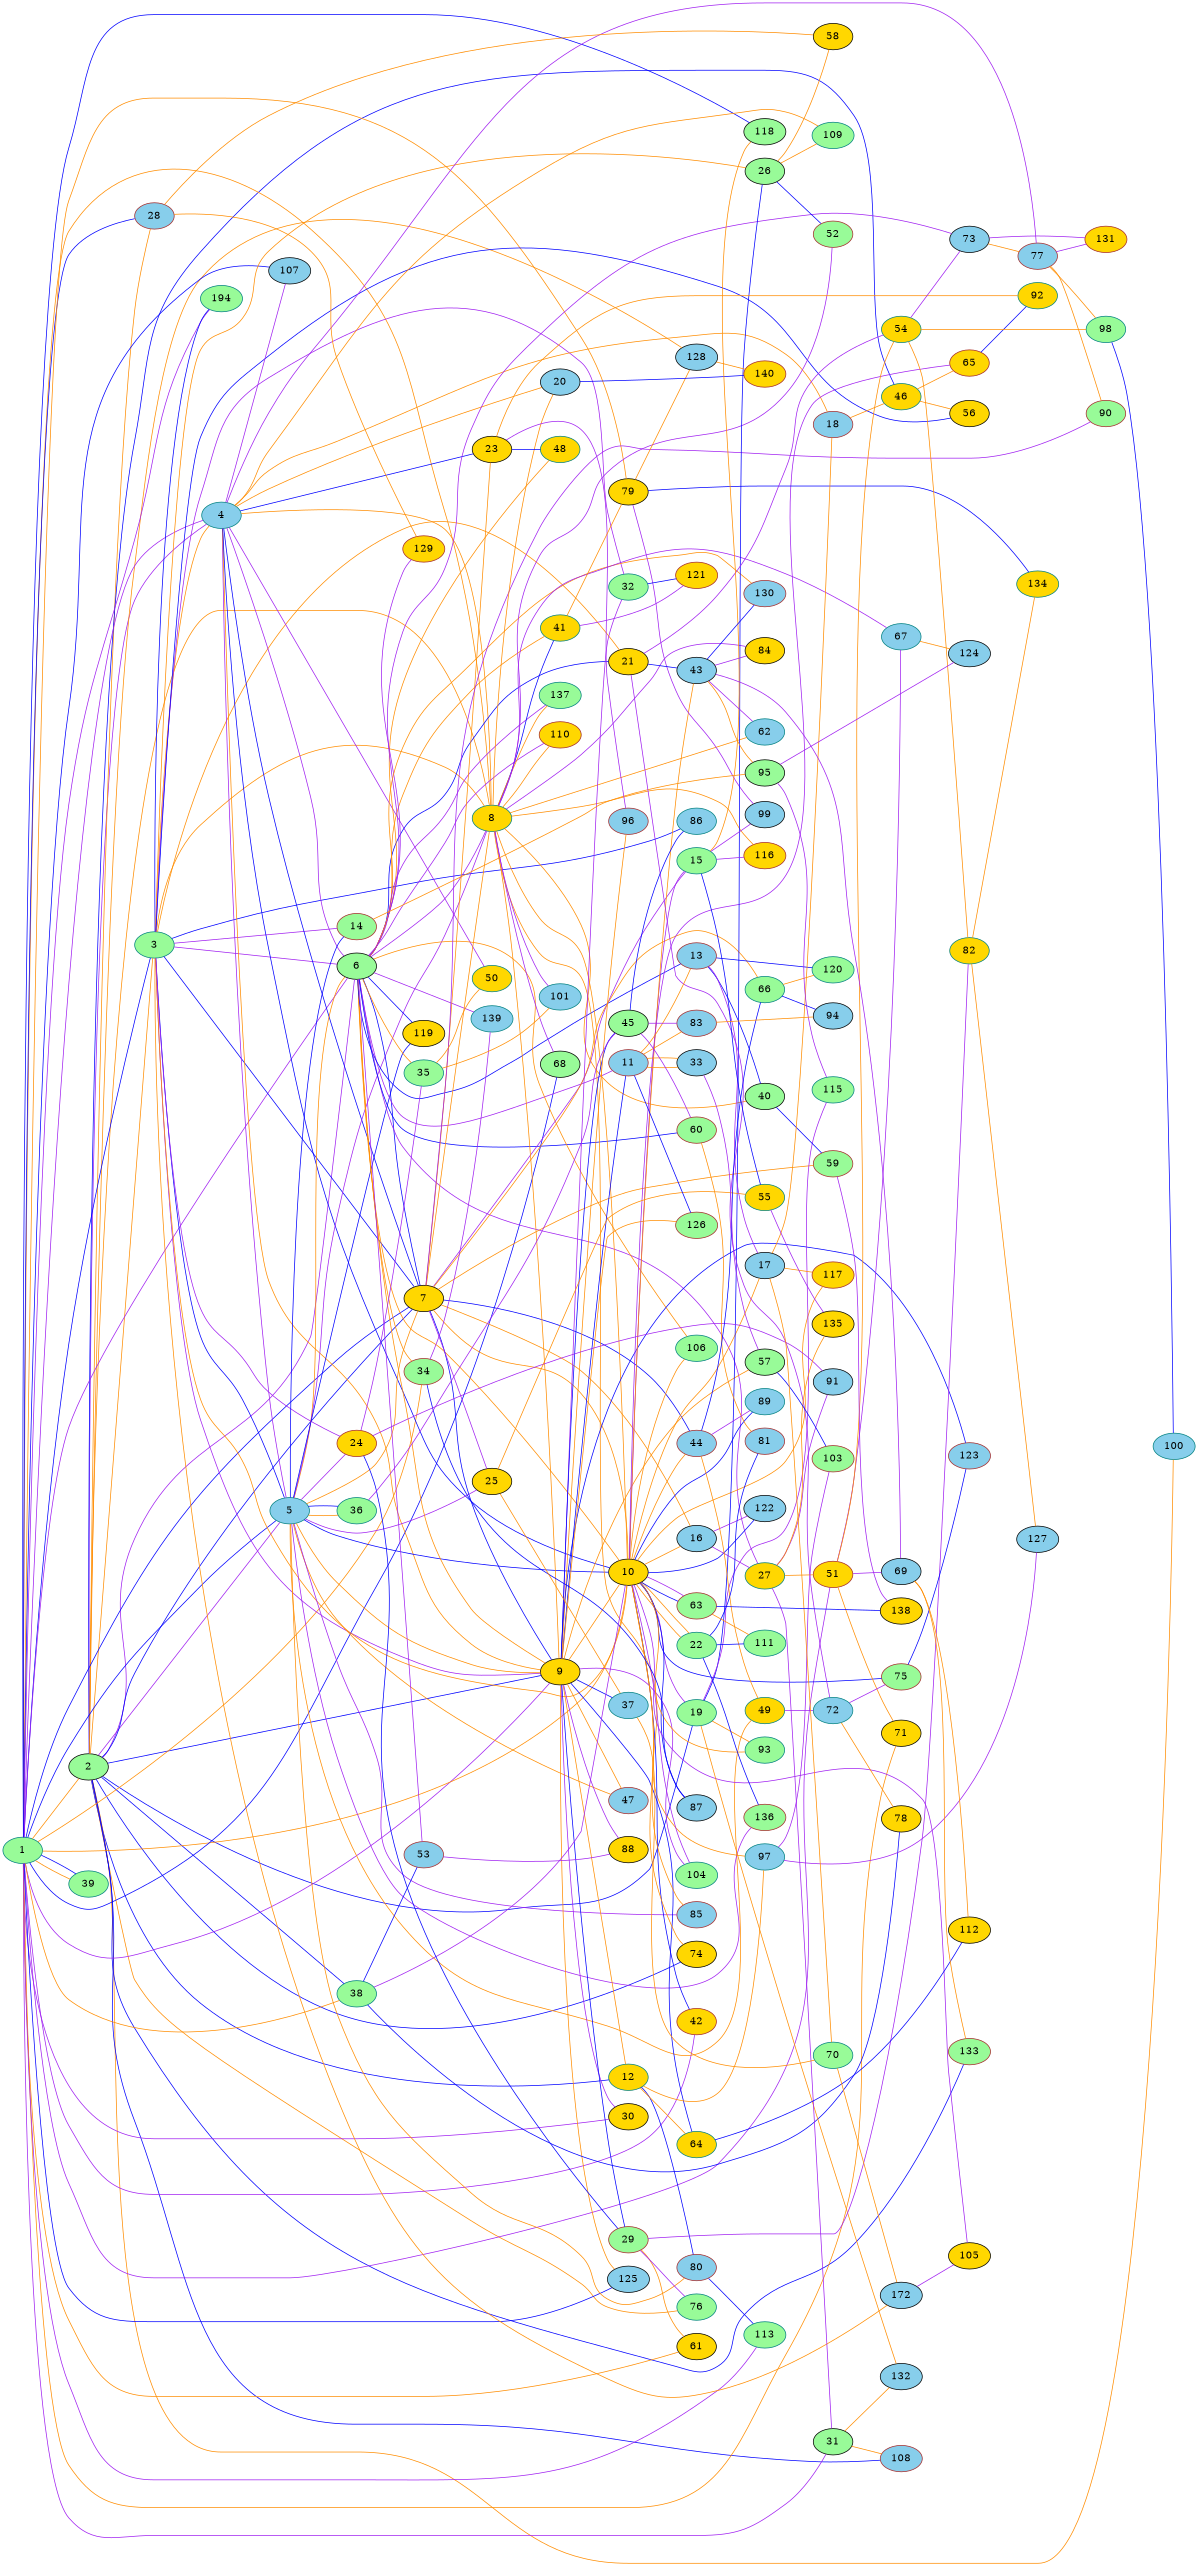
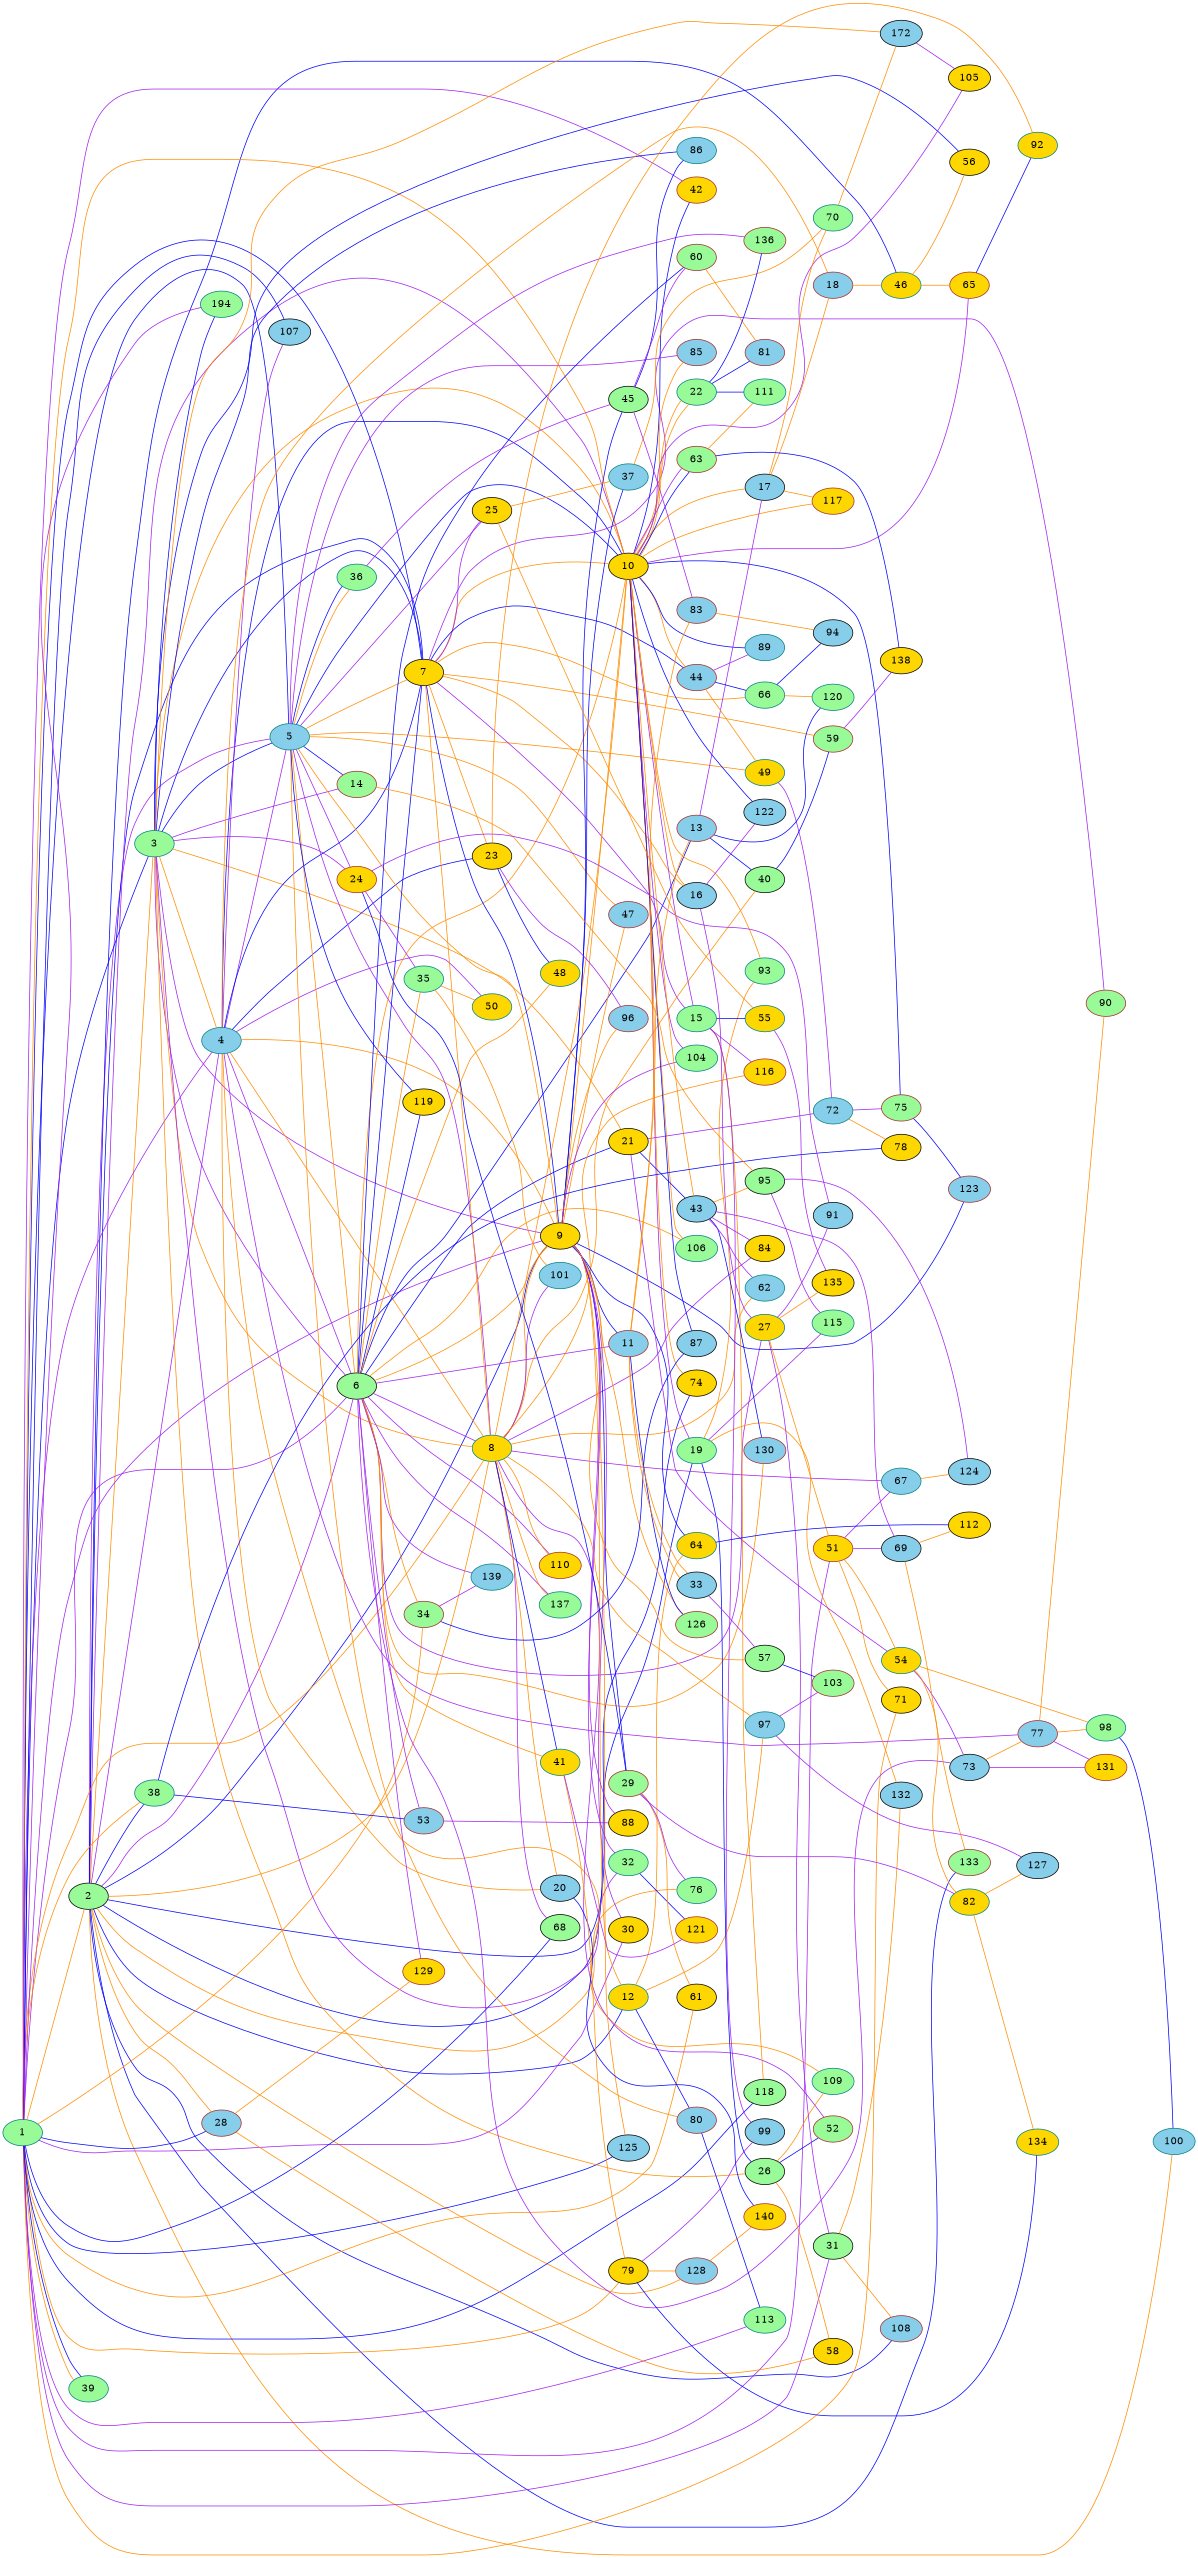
  graph {
    rankdir=LR
    node [color=teal fillcolor=palegreen style=filled]
    edge [color=darkorange]
    2 [color=black]
    1
    3
    4 [fillcolor=skyblue]
    5 [fillcolor=skyblue]
    6 [color=black]
    7 [color=black fillcolor=gold]
    8 [fillcolor=gold]
    9 [color=black fillcolor=gold]
    10 [color=black fillcolor=gold]
    28 [color=brown fillcolor=skyblue]
    30 [color=black fillcolor=gold]
    31 [color=black]
    34 [color=brown]
    38
    39
    42 [color=brown fillcolor=gold]
    51 [color=brown fillcolor=gold]
    61 [color=black fillcolor=gold]
    68 [color=black]
    71 [color=black fillcolor=gold]
    79 [color=black fillcolor=gold]
    107 [color=black fillcolor=skyblue]
    113
    n25 [label=194]
    118 [color=black]
    125 [color=black fillcolor=skyblue]
    12 [fillcolor=gold]
    19
    46 [fillcolor=gold]
    74 [color=black fillcolor=gold]
    76
    100 [fillcolor=skyblue]
    108 [color=brown fillcolor=skyblue]
-   128 [color=black fillcolor=skyblue]
+   128 [color=brown fillcolor=skyblue]
    133 [color=brown]
    14 [color=brown]
    21 [color=black fillcolor=gold]
    24 [color=brown fillcolor=gold]
    26 [color=black]
    32
    56 [color=black fillcolor=gold]
    86 [fillcolor=skyblue]
    n44 [color=black fillcolor=skyblue label=172]
    18 [color=brown fillcolor=skyblue]
    20 [color=black fillcolor=skyblue]
    23 [color=black fillcolor=gold]
    50 [fillcolor=gold]
    77 [color=brown fillcolor=skyblue]
    109
    25 [color=black fillcolor=gold]
    36
    47 [color=brown fillcolor=skyblue]
    49 [fillcolor=gold]
    80 [color=brown fillcolor=skyblue]
    85 [color=brown fillcolor=skyblue]
    119 [color=black fillcolor=gold]
    136 [color=brown]
    11 [color=brown fillcolor=skyblue]
    13 [color=brown fillcolor=skyblue]
    27 [fillcolor=gold]
    35
    41 [fillcolor=gold]
    48 [fillcolor=gold]
    53 [color=brown fillcolor=skyblue]
    60 [color=brown]
    73 [color=black fillcolor=skyblue]
    106
    110 [color=brown fillcolor=gold]
    129 [color=brown fillcolor=gold]
    130 [color=brown fillcolor=skyblue]
    137
    139 [fillcolor=skyblue]
    15
    16 [color=black fillcolor=skyblue]
    44 [color=brown fillcolor=skyblue]
    59 [color=brown]
    66
    90 [color=brown]
    40 [color=black]
    52 [color=brown]
    62 [fillcolor=skyblue]
    67 [fillcolor=skyblue]
    84 [color=black fillcolor=gold]
    97 [fillcolor=skyblue]
    101 [fillcolor=skyblue]
    116 [color=brown fillcolor=gold]
    29 [color=brown]
    37 [fillcolor=skyblue]
    45 [color=black]
    57 [color=black]
    64 [fillcolor=gold]
    88 [color=black fillcolor=gold]
    96 [color=brown fillcolor=skyblue]
    104
    123 [color=brown fillcolor=skyblue]
    126 [color=brown]
    17 [color=black fillcolor=skyblue]
    22
    43 [color=black fillcolor=skyblue]
    63 [color=brown]
    65 [color=brown fillcolor=gold]
    75 [color=brown]
    87 [color=black fillcolor=skyblue]
    89 [fillcolor=skyblue]
    93
    105 [color=black fillcolor=gold]
    117 [color=brown fillcolor=gold]
    122 [color=black fillcolor=skyblue]
    58 [color=black fillcolor=gold]
    132 [color=black fillcolor=skyblue]
    78 [color=black fillcolor=gold]
    54 [fillcolor=gold]
    69 [color=black fillcolor=skyblue]
    99 [color=black fillcolor=skyblue]
    134 [fillcolor=gold]
    115
    140 [color=brown fillcolor=gold]
    95 [color=black]
    72 [fillcolor=skyblue]
    91 [color=black fillcolor=skyblue]
    121 [color=brown fillcolor=gold]
    92 [fillcolor=gold]
    98
    131 [color=brown fillcolor=gold]
    55 [fillcolor=gold]
    33 [color=black fillcolor=skyblue]
    83 [color=brown fillcolor=skyblue]
    120
    135 [color=black fillcolor=gold]
    81 [color=brown fillcolor=skyblue]
    138 [color=black fillcolor=gold]
    94 [color=black fillcolor=skyblue]
    124 [color=black fillcolor=skyblue]
    103 [color=brown]
    127 [color=black fillcolor=skyblue]
    82 [fillcolor=gold]
    70
    112 [color=black fillcolor=gold]
    111
    2 -- 3
    2 -- 4 [color=purple]
    2 -- 5 [color=purple]
    2 -- 6 [color=purple]
    2 -- 7 [color=blue]
    2 -- 8
    2 -- 9 [color=blue]
-   38 -- 10 [color=purple]
+   2 -- 10 [color=purple]
    2 -- 28
    2 -- 38 [color=blue]
    2 -- 12 [color=blue]
    2 -- 19 [color=blue]
    2 -- 46 [color=blue]
    2 -- 74 [color=blue]
    2 -- 76
    2 -- 100
    2 -- 108 [color=blue]
    2 -- 128
    2 -- 133 [color=blue]
    1 -- 2
    1 -- 3 [color=blue]
    1 -- 4 [color=purple]
    1 -- 5 [color=blue]
    1 -- 6 [color=purple]
    1 -- 7 [color=blue]
    1 -- 8
    1 -- 9 [color=purple]
    1 -- 10
    1 -- 28 [color=blue]
    1 -- 30 [color=purple]
    1 -- 31 [color=purple]
    1 -- 34
    1 -- 38
    1 -- 39
    1 -- 39 [color=blue]
    1 -- 42 [color=purple]
    1 -- 51 [color=purple]
    1 -- 61
    1 -- 68 [color=blue]
    1 -- 71
    1 -- 79
    1 -- 107 [color=blue]
    1 -- 113 [color=purple]
    1 -- n25 [color=purple]
    1 -- 118 [color=blue]
    1 -- 125 [color=blue]
    3 -- 4
    3 -- 5 [color=blue]
    3 -- 6 [color=purple]
    3 -- 7 [color=blue]
    3 -- 8
    3 -- 9 [color=purple]
    3 -- 10
    3 -- n25 [color=blue]
    3 -- 14 [color=purple]
    3 -- 21
    3 -- 24 [color=purple]
    3 -- 26
    3 -- 32 [color=purple]
    3 -- 56 [color=blue]
    3 -- 86 [color=blue]
    3 -- n44
    4 -- 5 [color=purple]
    4 -- 6 [color=purple]
    4 -- 7 [color=blue]
    4 -- 8
    4 -- 9
    4 -- 10 [color=blue]
    4 -- 107 [color=purple]
    4 -- 18
    4 -- 20
    4 -- 23 [color=blue]
    4 -- 50 [color=purple]
    4 -- 77 [color=purple]
    4 -- 109
    5 -- 6
    5 -- 7
    5 -- 8 [color=purple]
    5 -- 9
    5 -- 10 [color=blue]
    5 -- 14 [color=blue]
    5 -- 24 [color=purple]
    5 -- 25 [color=purple]
    5 -- 36
    5 -- 36 [color=blue]
    5 -- 47
    5 -- 49
    5 -- 80
    5 -- 85 [color=purple]
    5 -- 119 [color=blue]
    5 -- 136 [color=purple]
    6 -- 7 [color=blue]
    6 -- 8 [color=purple]
    6 -- 9
    6 -- 10
    6 -- 34
    6 -- 21 [color=blue]
    6 -- 119 [color=blue]
    6 -- 11 [color=purple]
    6 -- 13 [color=blue]
    6 -- 27 [color=purple]
    6 -- 35
    6 -- 41
    6 -- 48
    6 -- 53 [color=purple]
    6 -- 60 [color=blue]
    6 -- 73 [color=purple]
    6 -- 106
    6 -- 110 [color=purple]
    6 -- 129 [color=purple]
    6 -- 130
    6 -- 137 [color=purple]
    6 -- 139 [color=purple]
    7 -- 8
    7 -- 9 [color=blue]
    7 -- 10
    7 -- 23
    7 -- 25 [color=purple]
    7 -- 15 [color=purple]
    7 -- 16
    7 -- 44 [color=blue]
    7 -- 59
    7 -- 66
    7 -- 90 [color=purple]
    8 -- 9
    8 -- 10
    8 -- 68 [color=purple]
    8 -- 20
    8 -- 41 [color=blue]
    8 -- 110
    8 -- 137
    8 -- 40
    8 -- 52 [color=purple]
    8 -- 62
    8 -- 67 [color=purple]
    8 -- 84 [color=purple]
    8 -- 97
    8 -- 101 [color=purple]
    8 -- 116
    9 -- 10
    9 -- 30 [color=purple]
    9 -- 125
    9 -- 12
    9 -- 32 [color=purple]
    9 -- 47
    9 -- 11 [color=blue]
    9 -- 29 [color=blue]
    9 -- 37 [color=blue]
    9 -- 45 [color=blue]
    9 -- 57
    9 -- 64 [color=blue]
    9 -- 88 [color=purple]
    9 -- 96
    9 -- 104 [color=purple]
    9 -- 123 [color=blue]
    9 -- 126
    10 -- 42 [color=blue]
    10 -- 19 [color=purple]
    10 -- 74
    10 -- 85
    10 -- 106
    10 -- 15 [color=purple]
    10 -- 16
    10 -- 44
    10 -- 104 [color=purple]
    10 -- 17
    10 -- 22
    10 -- 22
    10 -- 43
    10 -- 63 [color=blue]
    10 -- 63 [color=purple]
    10 -- 65 [color=purple]
    10 -- 75 [color=blue]
    10 -- 87 [color=blue]
    10 -- 89 [color=blue]
    10 -- 93
    10 -- 105 [color=purple]
    10 -- 117
    10 -- 122 [color=blue]
    28 -- 129
    28 -- 58
    31 -- 108
    31 -- 132
    34 -- 139 [color=purple]
    34 -- 87 [color=blue]
    38 -- 53 [color=blue]
    38 -- 78 [color=blue]
    51 -- 71
    51 -- 67 [color=purple]
    51 -- 54
    51 -- 69 [color=purple]
    79 -- 128
    79 -- 99 [color=purple]
    79 -- 134 [color=blue]
    12 -- 80 [color=blue]
    12 -- 97
    12 -- 64
    19 -- 26 [color=blue]
    19 -- 93
    19 -- 132
    19 -- 115 [color=purple]
    46 -- 56
    46 -- 65
    128 -- 140
    14 -- 95
    21 -- 43 [color=blue]
    21 -- 54 [color=purple]
    21 -- 72 [color=purple]
    24 -- 35 [color=purple]
    24 -- 29 [color=blue]
    24 -- 91 [color=purple]
    26 -- 109
    26 -- 52 [color=blue]
    26 -- 58
    32 -- 121 [color=blue]
    n44 -- 105 [color=purple]
    18 -- 46
    20 -- 140 [color=blue]
    23 -- 48 [color=blue]
    23 -- 96 [color=purple]
    23 -- 92
    77 -- 90
    77 -- 98
    77 -- 131 [color=purple]
    25 -- 37
    25 -- 55
    36 -- 45 [color=purple]
    49 -- 72 [color=purple]
    80 -- 113 [color=blue]
    11 -- 13
    11 -- 126 [color=blue]
    11 -- 33
    11 -- 33
    11 -- 83
    13 -- 40 [color=blue]
    13 -- 17 [color=purple]
    13 -- 120 [color=blue]
    27 -- 31 [color=purple]
    27 -- 51
    27 -- 91 [color=purple]
    27 -- 135
    35 -- 50
    35 -- 101
    41 -- 79
    41 -- 121 [color=purple]
    53 -- 88 [color=purple]
    60 -- 81
    73 -- 77
    73 -- 131 [color=purple]
    15 -- 118
    15 -- 116 [color=purple]
    15 -- 99 [color=purple]
    15 -- 55 [color=blue]
    16 -- 27 [color=purple]
    16 -- 122 [color=purple]
    44 -- 49
    44 -- 66 [color=blue]
    44 -- 89 [color=purple]
    59 -- 138 [color=purple]
    66 -- 120
    66 -- 94 [color=blue]
    40 -- 59 [color=blue]
    67 -- 124
    97 -- 103 [color=purple]
    97 -- 127 [color=purple]
    29 -- 61
    29 -- 76 [color=purple]
    29 -- 82 [color=purple]
    37 -- 70
    45 -- 86 [color=blue]
    45 -- 60 [color=purple]
    45 -- 83 [color=purple]
    57 -- 103 [color=blue]
    64 -- 112 [color=blue]
    17 -- 18
    17 -- 117
    17 -- 70
    22 -- 136 [color=blue]
    22 -- 81 [color=blue]
    22 -- 111 [color=blue]
    43 -- 130 [color=blue]
    43 -- 62 [color=purple]
    43 -- 84 [color=purple]
    43 -- 69 [color=purple]
    43 -- 95
    63 -- 138 [color=blue]
    63 -- 111
    65 -- 92 [color=blue]
    75 -- 123 [color=blue]
    54 -- 73 [color=purple]
    54 -- 98
    54 -- 82
    69 -- 133
    69 -- 112
    95 -- 115 [color=purple]
    95 -- 124 [color=purple]
    72 -- 75 [color=purple]
    72 -- 78
    98 -- 100 [color=blue]
    55 -- 135 [color=purple]
    33 -- 57 [color=purple]
    83 -- 94
    82 -- 134
    82 -- 127
    70 -- n44
  }
